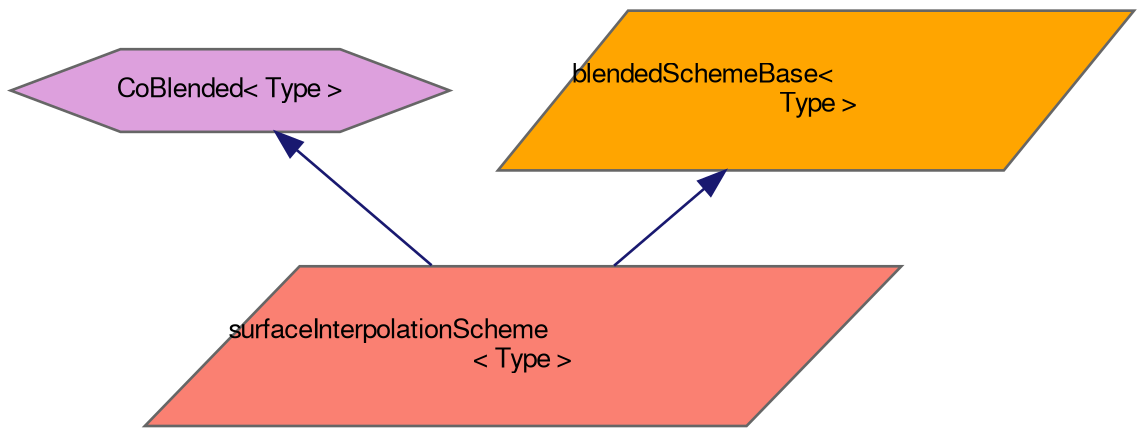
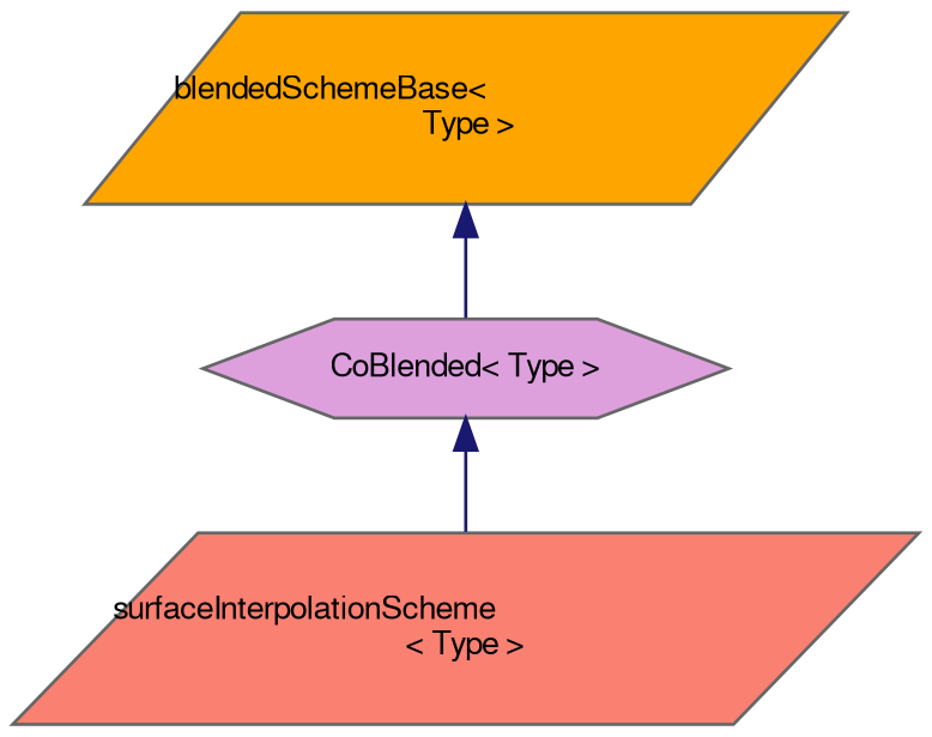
  digraph {
    node [color=gray40 fontname=FreeSans fontsize=10 shape=parallelogram style=filled]
    edge [color=midnightblue dir=back fontname=FreeSans fontsize=10 labelfontname=FreeSans labelfontsize=10 style=solid]
    n1 [fillcolor=plum fontcolor=black height=0.2 label="CoBlended\< Type \>" shape=hexagon width=0.4]
    n2 [fillcolor=salmon height=0.2 label="surfaceInterpolationScheme\l\< Type \>" width=0.4]
    n3 [fillcolor=orange height=0.2 label="blendedSchemeBase\<\l Type \>" width=0.4]
    n1 -> n2
-   n3 -> n2
+   n3 -> n1
  }
